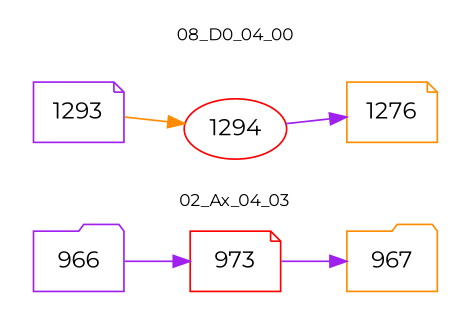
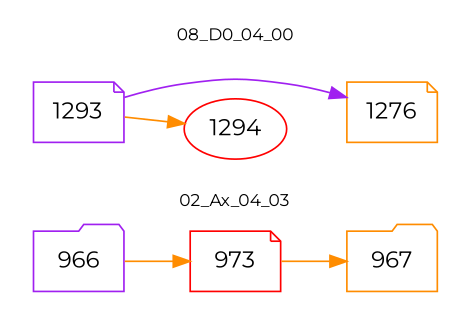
  digraph {
    fontname=Montserrat
    rankdir=LR
    node [color=purple fontname=Montserrat shape=note]
    edge [color=darkorange fontname=Montserrat]
    n1 [label=966 shape=folder]
    n2 [color=red label=973]
    n3 [color=darkorange label=967 shape=folder]
    n4 [label=1293]
    n5 [color=red label=1294 shape=ellipse]
    n6 [color=darkorange label=1276]
    subgraph cluster_1 {
      color=white
      fontsize=10
      label="02_Ax_04_03"
      n1
      n2
      n3
    }
    subgraph cluster_2 {
      color=white
      fontsize=10
      label="08_D0_04_00"
      n4
      n5
      n6
    }
-   n1 -> n2 [color=purple]
-   n2 -> n3 [color=purple]
+   n1 -> n2
+   n2 -> n3
    n4 -> n5
-   n5 -> n6 [color=purple]
+   n4 -> n6 [color=purple]
  }
